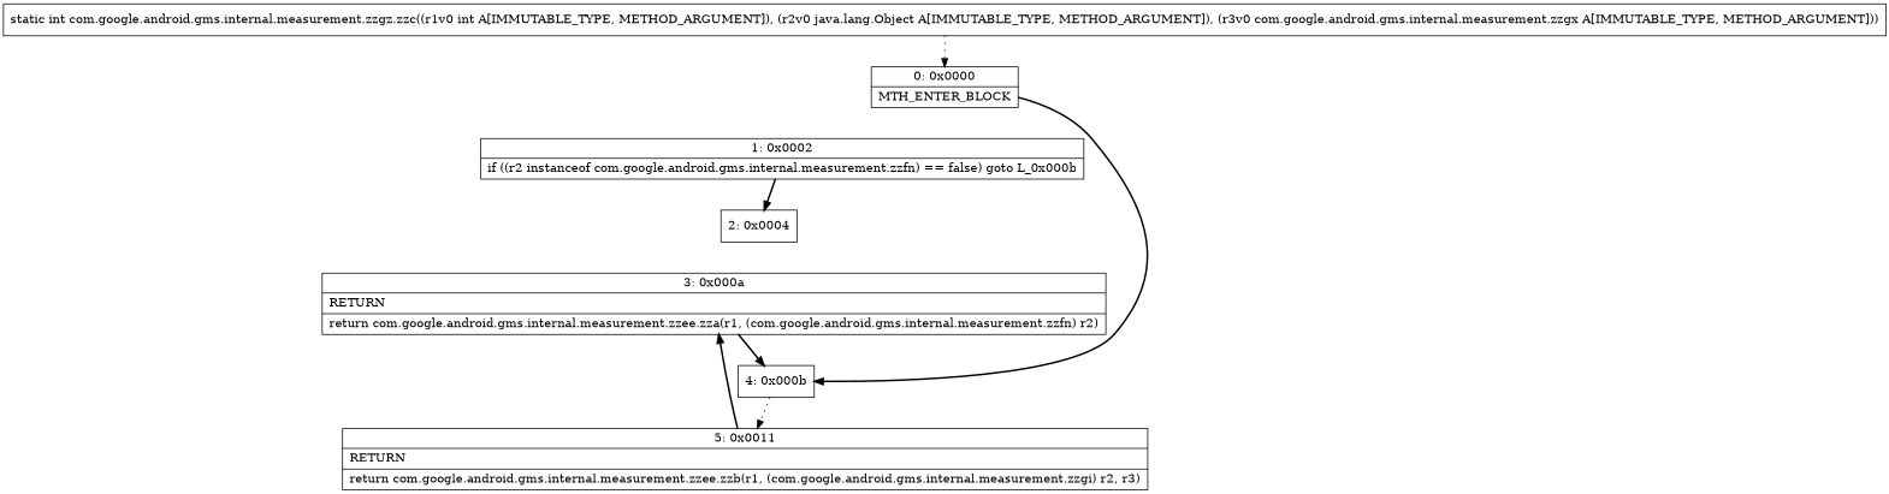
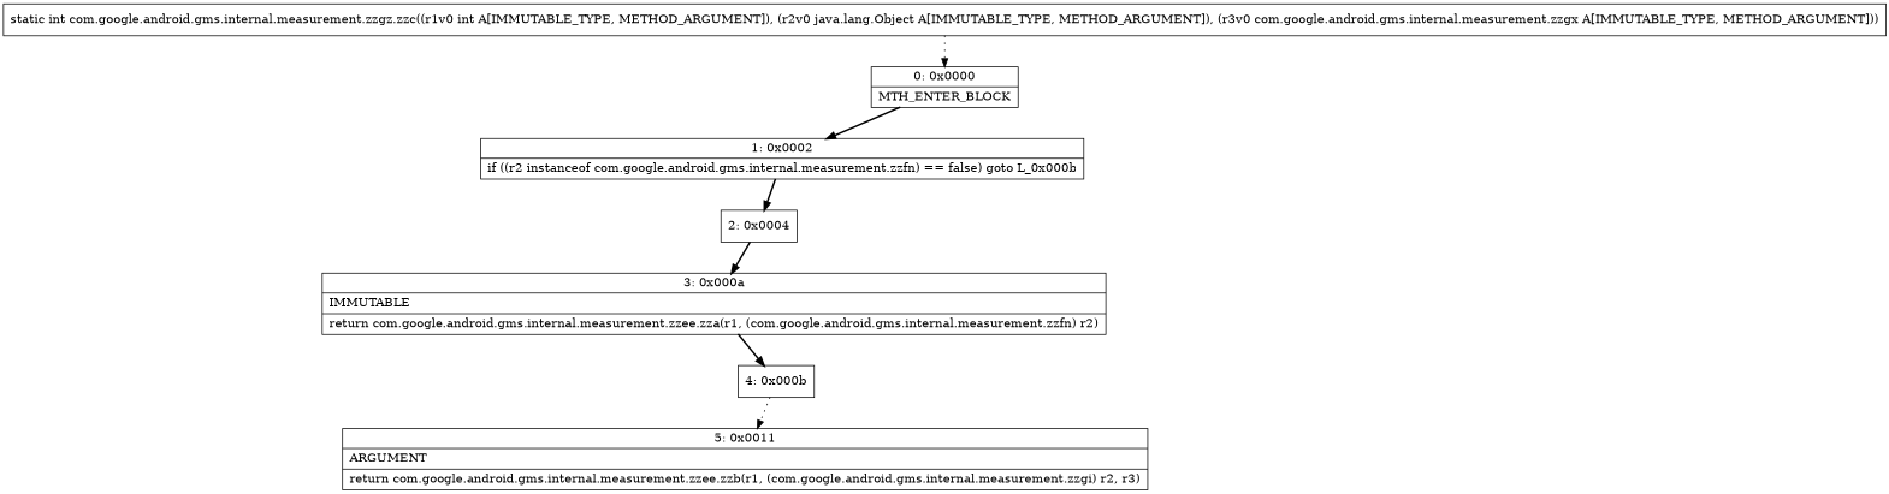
  digraph {
    node [shape=record]
    edge [style=bold]
    n1 [label="{0\:\ 0x0000|MTH_ENTER_BLOCK\l}"]
    n2 [label="{1\:\ 0x0002|if ((r2 instanceof com.google.android.gms.internal.measurement.zzfn) == false) goto L_0x000b\l}"]
    n3 [label="{2\:\ 0x0004}"]
-   n4 [label="{3\:\ 0x000a|RETURN\l|return com.google.android.gms.internal.measurement.zzee.zza(r1, (com.google.android.gms.internal.measurement.zzfn) r2)\l}"]
+   n4 [label="{3\:\ 0x000a|IMMUTABLE\l|return com.google.android.gms.internal.measurement.zzee.zza(r1, (com.google.android.gms.internal.measurement.zzfn) r2)\l}"]
    n5 [label="{4\:\ 0x000b}"]
-   n6 [label="{5\:\ 0x0011|RETURN\l|return com.google.android.gms.internal.measurement.zzee.zzb(r1, (com.google.android.gms.internal.measurement.zzgi) r2, r3)\l}"]
+   n6 [label="{5\:\ 0x0011|ARGUMENT\l|return com.google.android.gms.internal.measurement.zzee.zzb(r1, (com.google.android.gms.internal.measurement.zzgi) r2, r3)\l}"]
    n7 [label="{static int com.google.android.gms.internal.measurement.zzgz.zzc((r1v0 int A[IMMUTABLE_TYPE, METHOD_ARGUMENT]), (r2v0 java.lang.Object A[IMMUTABLE_TYPE, METHOD_ARGUMENT]), (r3v0 com.google.android.gms.internal.measurement.zzgx A[IMMUTABLE_TYPE, METHOD_ARGUMENT])) }"]
-   n1 -> n5
+   n1 -> n2
    n2 -> n3
-   n6 -> n4
+   n3 -> n4
    n4 -> n5
    n5 -> n6 [style=dotted]
    n7 -> n1 [style=dotted]
  }
